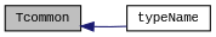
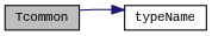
  digraph {
    rankdir=LR
    fontname="Liberation Mono"
    node [color=black fontname="Liberation Mono" fontsize=10 shape=record]
    n1 [fillcolor=grey75 fontcolor=black height=0.2 label=Tcommon style=filled width=0.4]
    n2 [height=0.2 label=typeName width=0.4]
-   n1 -> n2 [color=midnightblue dir=back fontname="Liberation Mono" fontsize=10 labelfontname=Helvetica labelfontsize=10 style=solid]
+   n2 -> n1 [color=midnightblue dir=back fontname="Liberation Mono" fontsize=10 labelfontname=Helvetica labelfontsize=10 style=solid]
  }
